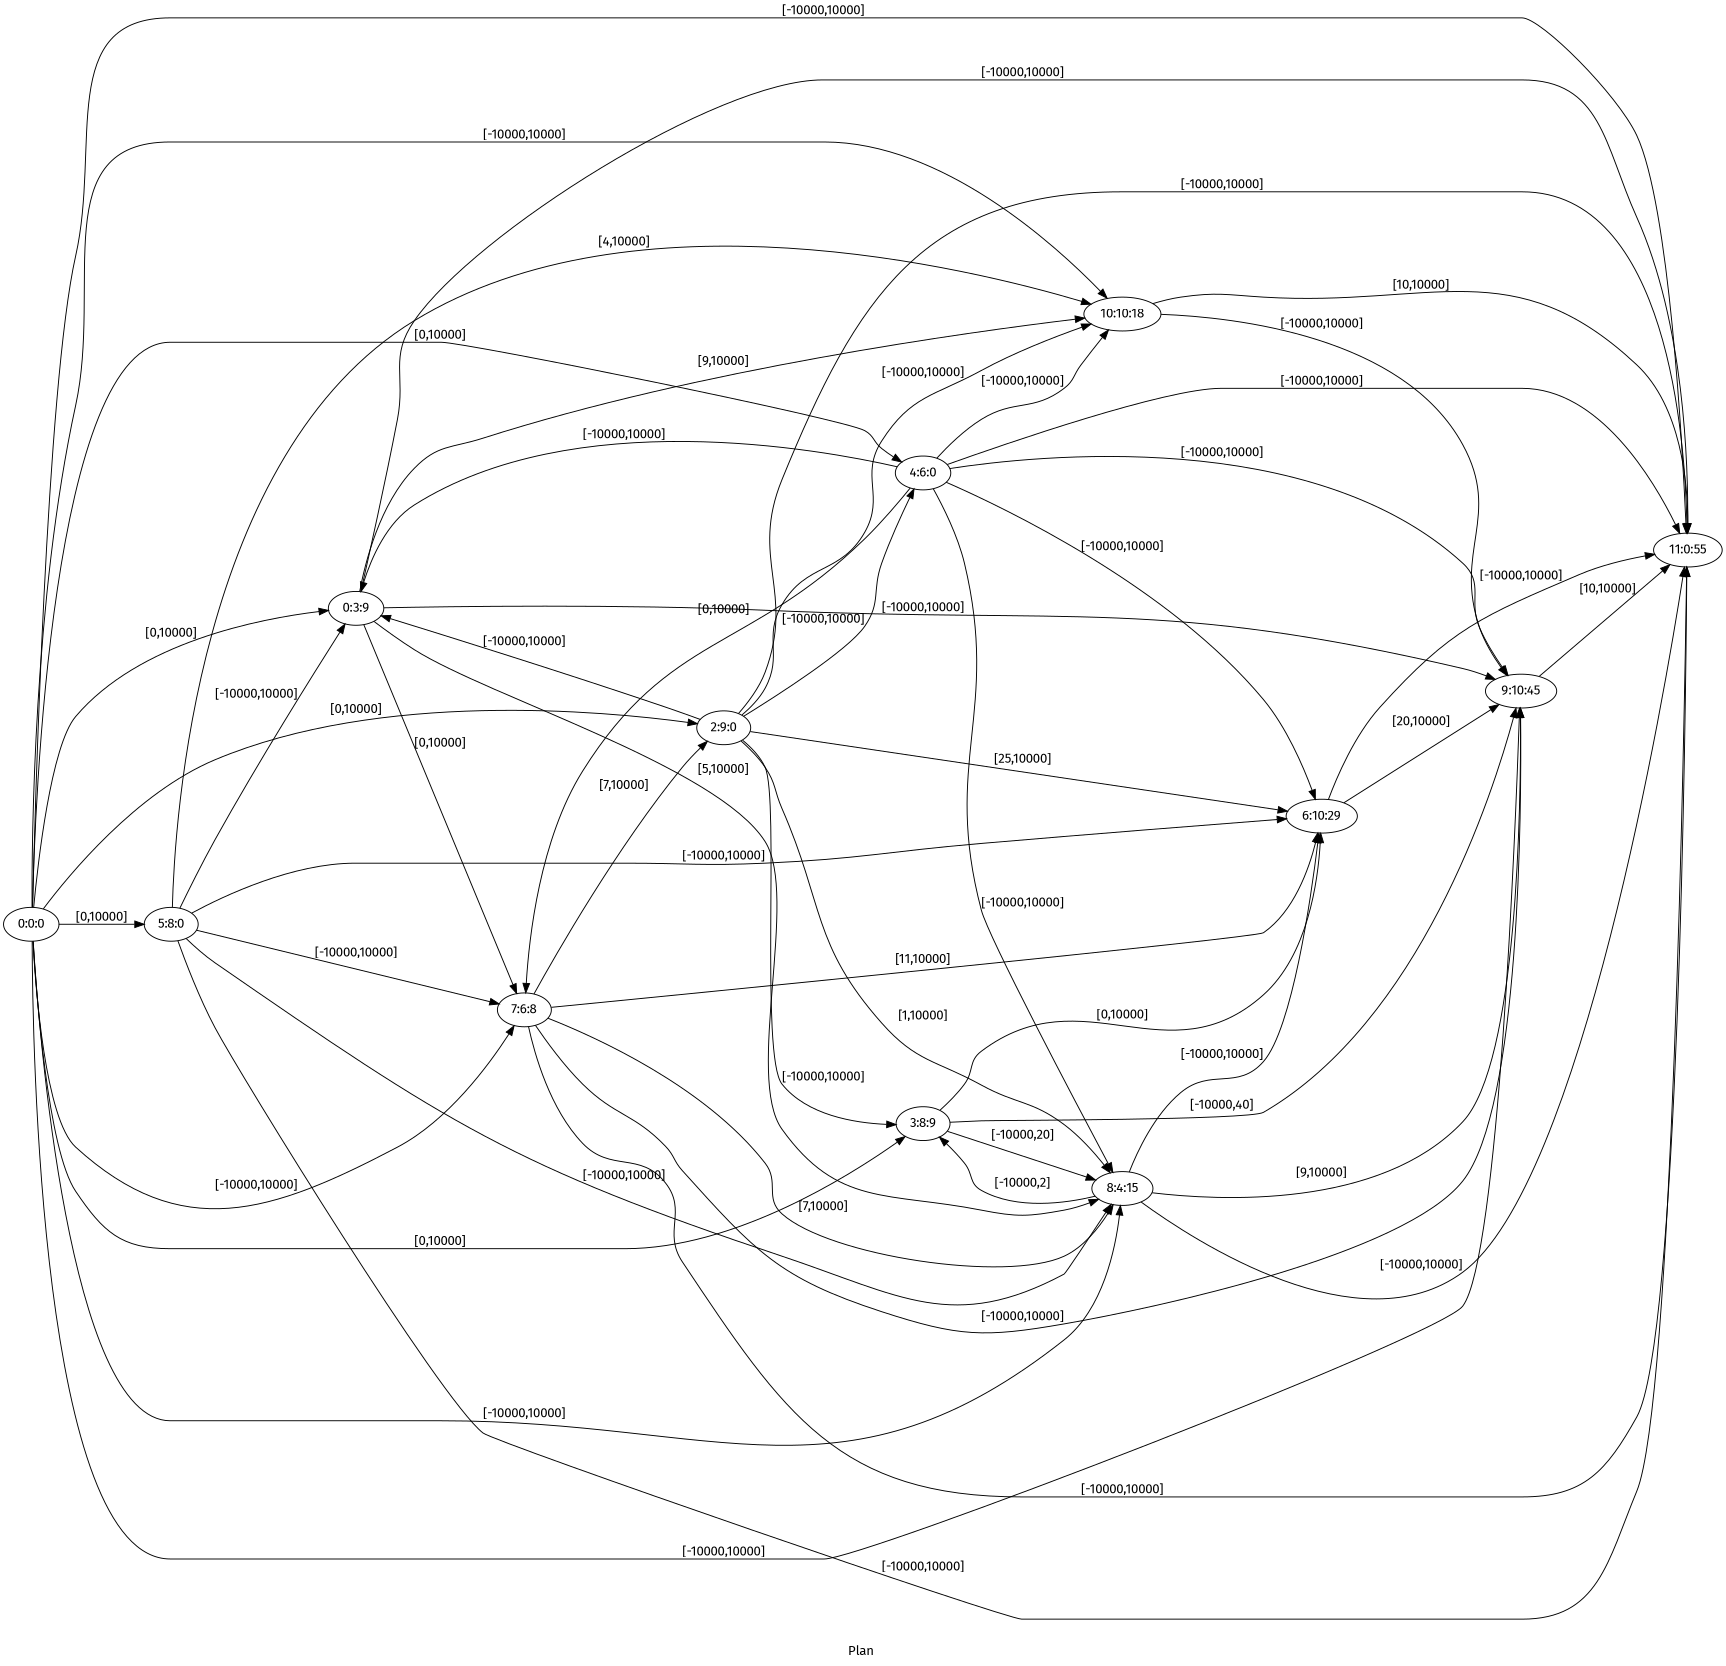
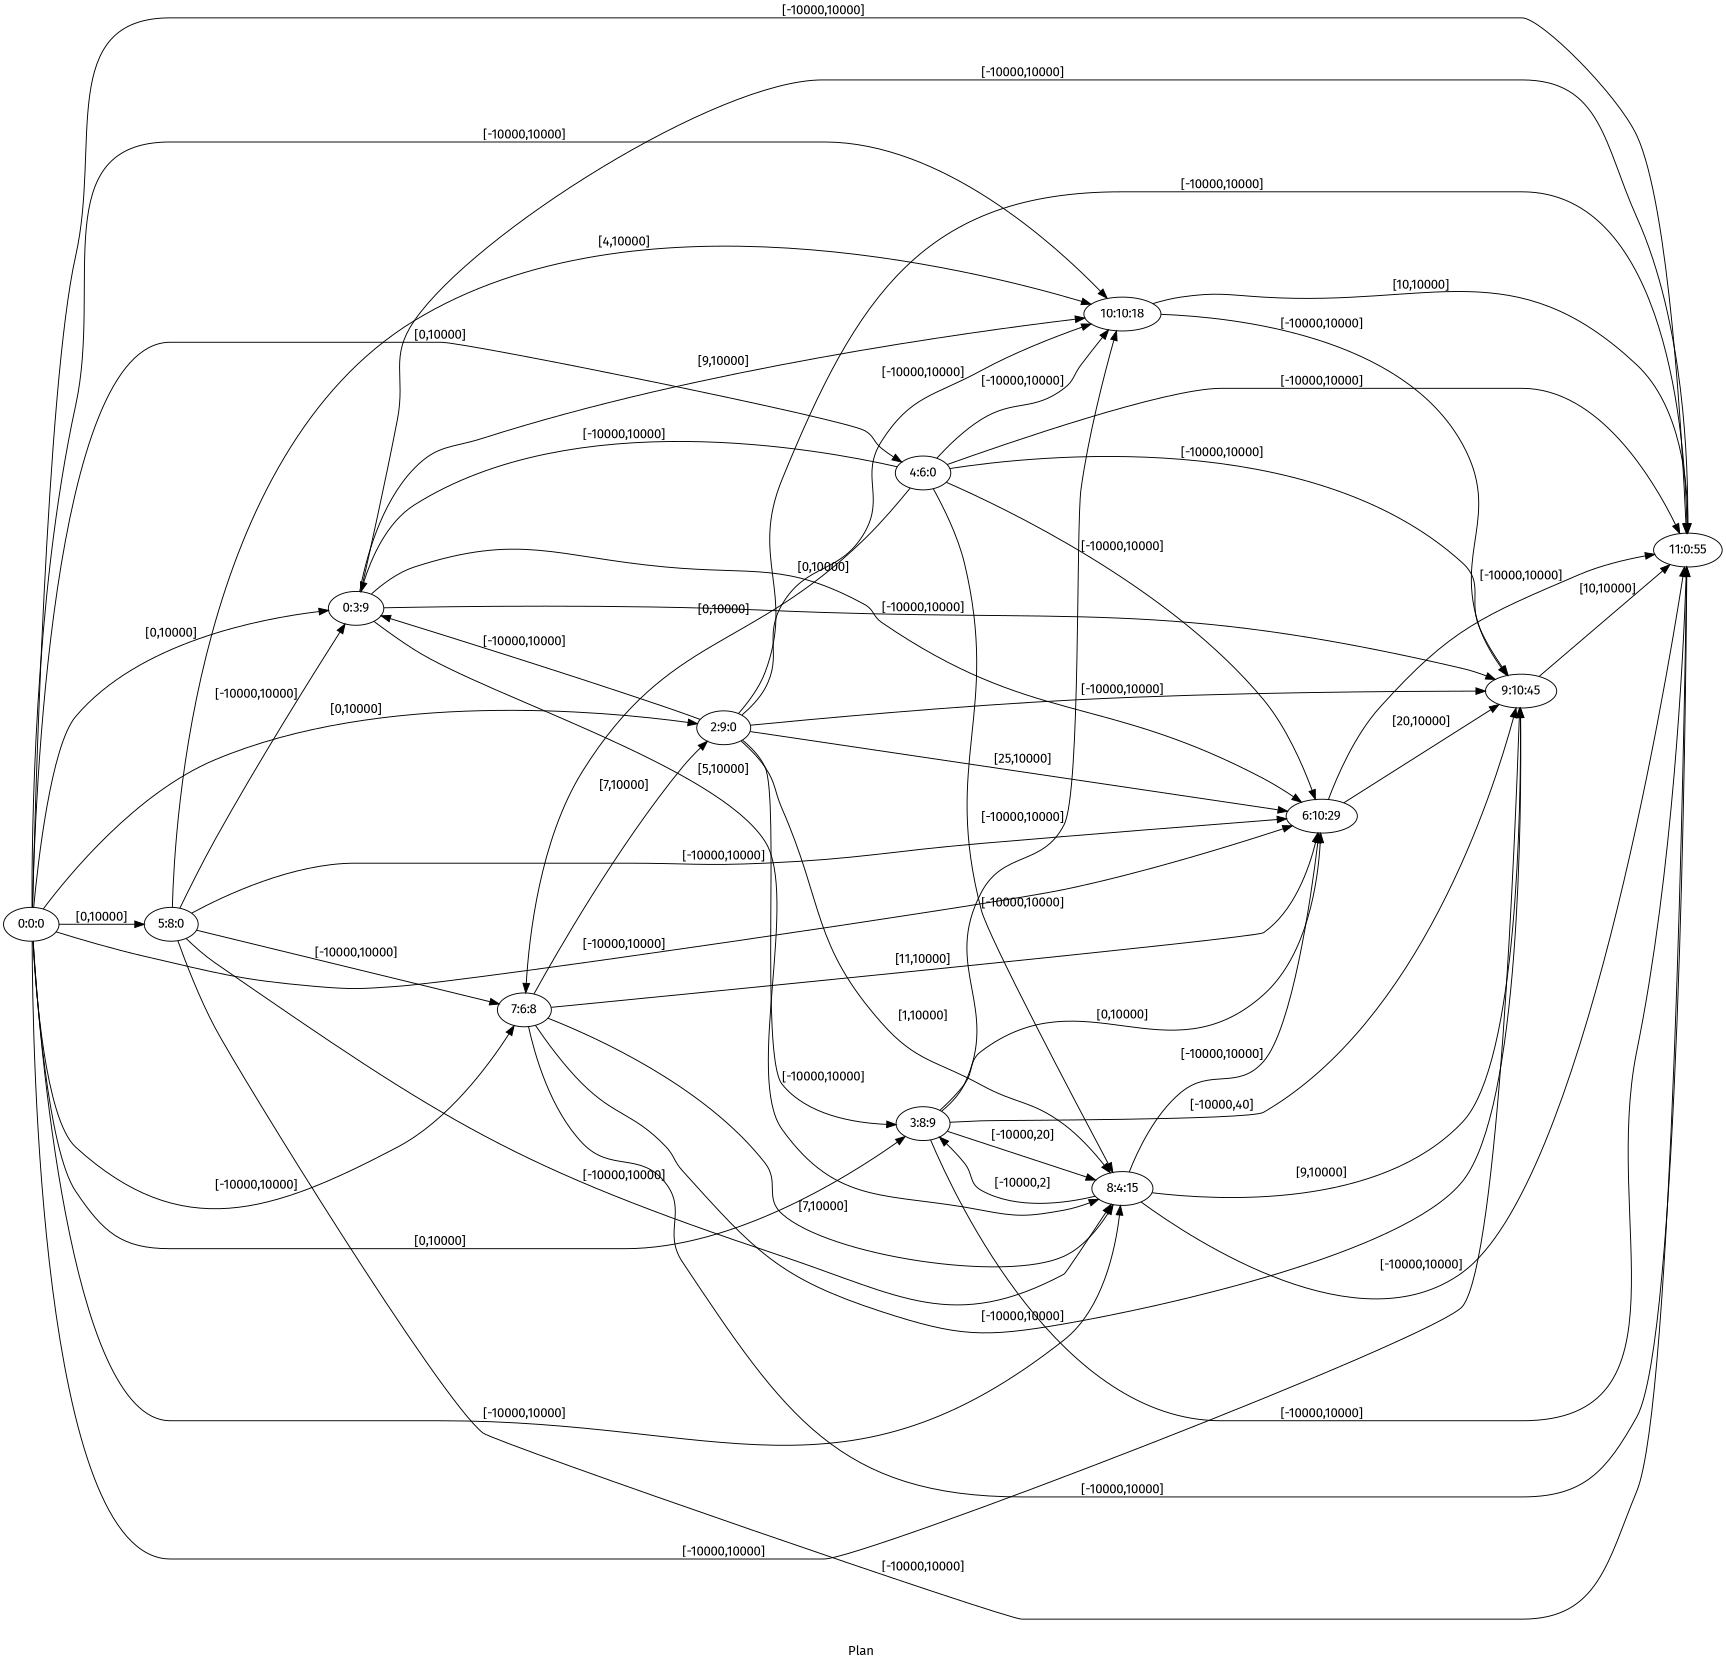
  digraph {
    fldt=0.725045
    fontname="Fira Sans"
    label="Plan "
    nodesep=.45
    rankdir=LR
    node [fontname="Fira Sans"]
    edge [fontname="Fira Sans"]
    n1 [label="0:3:9"]
    "0:0:0"
    "2:9:0"
    "3:8:9"
    "4:6:0"
    "5:8:0"
    n7 [label="6:10:29"]
    "7:6:8"
    "8:4:15"
    "9:10:45"
    "10:10:18"
    "11:0:55"
-   n1 -> "7:6:8" [label="[0,10000]"]
+   n1 -> n7 [label="[0,10000]"]
    n1 -> "8:4:15" [label="[5,10000]"]
    n1 -> "9:10:45" [label="[-10000,10000]"]
    n1 -> "10:10:18" [label="[9,10000]"]
    n1 -> "11:0:55" [label="[-10000,10000]"]
    "0:0:0" -> n1 [label="[0,10000]"]
    "0:0:0" -> "2:9:0" [label="[0,10000]"]
    "0:0:0" -> "3:8:9" [label="[0,10000]"]
    "0:0:0" -> "4:6:0" [label="[0,10000]"]
    "0:0:0" -> "5:8:0" [label="[0,10000]"]
+   "0:0:0" -> n7 [label="[-10000,10000]"]
    "0:0:0" -> "7:6:8" [label="[-10000,10000]"]
    "0:0:0" -> "8:4:15" [label="[-10000,10000]"]
    "0:0:0" -> "9:10:45" [label="[-10000,10000]"]
    "0:0:0" -> "10:10:18" [label="[-10000,10000]"]
    "0:0:0" -> "11:0:55" [label="[-10000,10000]"]
    "2:9:0" -> n1 [label="[-10000,10000]"]
    "2:9:0" -> "3:8:9" [label="[-10000,10000]"]
    "2:9:0" -> n7 [label="[25,10000]"]
    "2:9:0" -> "8:4:15" [label="[1,10000]"]
-   "2:9:0" -> "4:6:0" [label="[-10000,10000]"]
+   "2:9:0" -> "9:10:45" [label="[-10000,10000]"]
    "2:9:0" -> "10:10:18" [label="[-10000,10000]"]
    "2:9:0" -> "11:0:55" [label="[-10000,10000]"]
    "3:8:9" -> n7 [label="[0,10000]"]
    "3:8:9" -> "8:4:15" [label="[-10000,20]"]
    "3:8:9" -> "9:10:45" [label="[-10000,40]"]
+   "3:8:9" -> "10:10:18" [label="[-10000,10000]"]
+   "3:8:9" -> "11:0:55" [label="[-10000,10000]"]
    "4:6:0" -> n1 [label="[-10000,10000]"]
    "4:6:0" -> n7 [label="[-10000,10000]"]
    "4:6:0" -> "7:6:8" [label="[0,10000]"]
    "4:6:0" -> "8:4:15" [label="[-10000,10000]"]
    "4:6:0" -> "9:10:45" [label="[-10000,10000]"]
    "4:6:0" -> "10:10:18" [label="[-10000,10000]"]
    "4:6:0" -> "11:0:55" [label="[-10000,10000]"]
    "5:8:0" -> n1 [label="[-10000,10000]"]
    "5:8:0" -> n7 [label="[-10000,10000]"]
    "5:8:0" -> "7:6:8" [label="[-10000,10000]"]
    "5:8:0" -> "8:4:15" [label="[-10000,10000]"]
    "5:8:0" -> "10:10:18" [label="[4,10000]"]
    "5:8:0" -> "11:0:55" [label="[-10000,10000]"]
    n7 -> "9:10:45" [label="[20,10000]"]
    n7 -> "11:0:55" [label="[-10000,10000]"]
    "7:6:8" -> "2:9:0" [label="[7,10000]"]
    "7:6:8" -> n7 [label="[11,10000]"]
    "7:6:8" -> "8:4:15" [label="[7,10000]"]
    "7:6:8" -> "9:10:45" [label="[-10000,10000]"]
    "7:6:8" -> "11:0:55" [label="[-10000,10000]"]
    "8:4:15" -> "3:8:9" [label="[-10000,2]"]
    "8:4:15" -> n7 [label="[-10000,10000]"]
    "8:4:15" -> "9:10:45" [label="[9,10000]"]
    "8:4:15" -> "11:0:55" [label="[-10000,10000]"]
    "9:10:45" -> "11:0:55" [label="[10,10000]"]
    "10:10:18" -> "9:10:45" [label="[-10000,10000]"]
    "10:10:18" -> "11:0:55" [label="[10,10000]"]
  }
